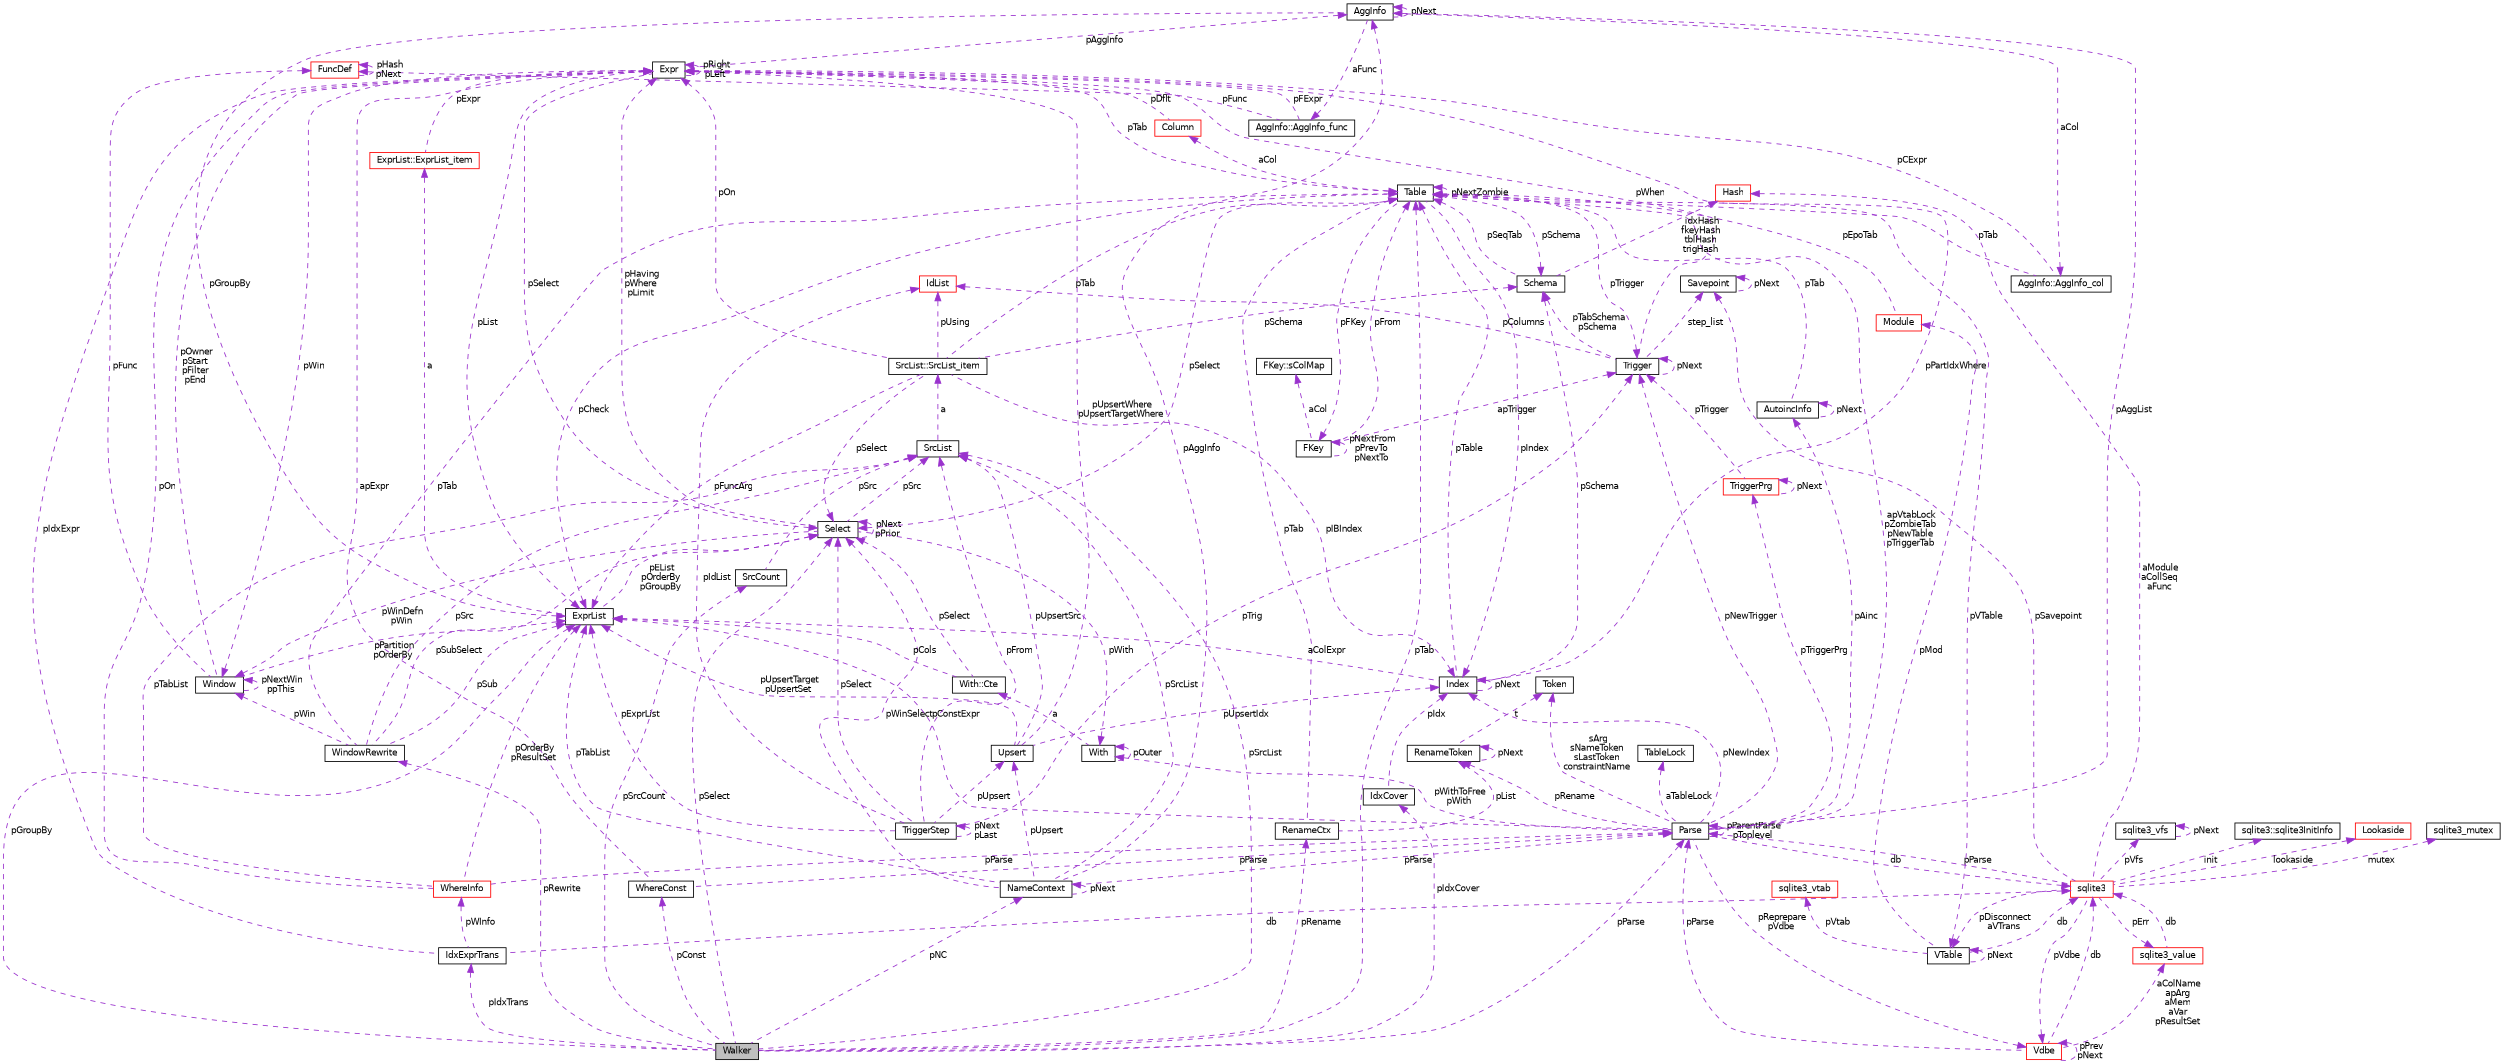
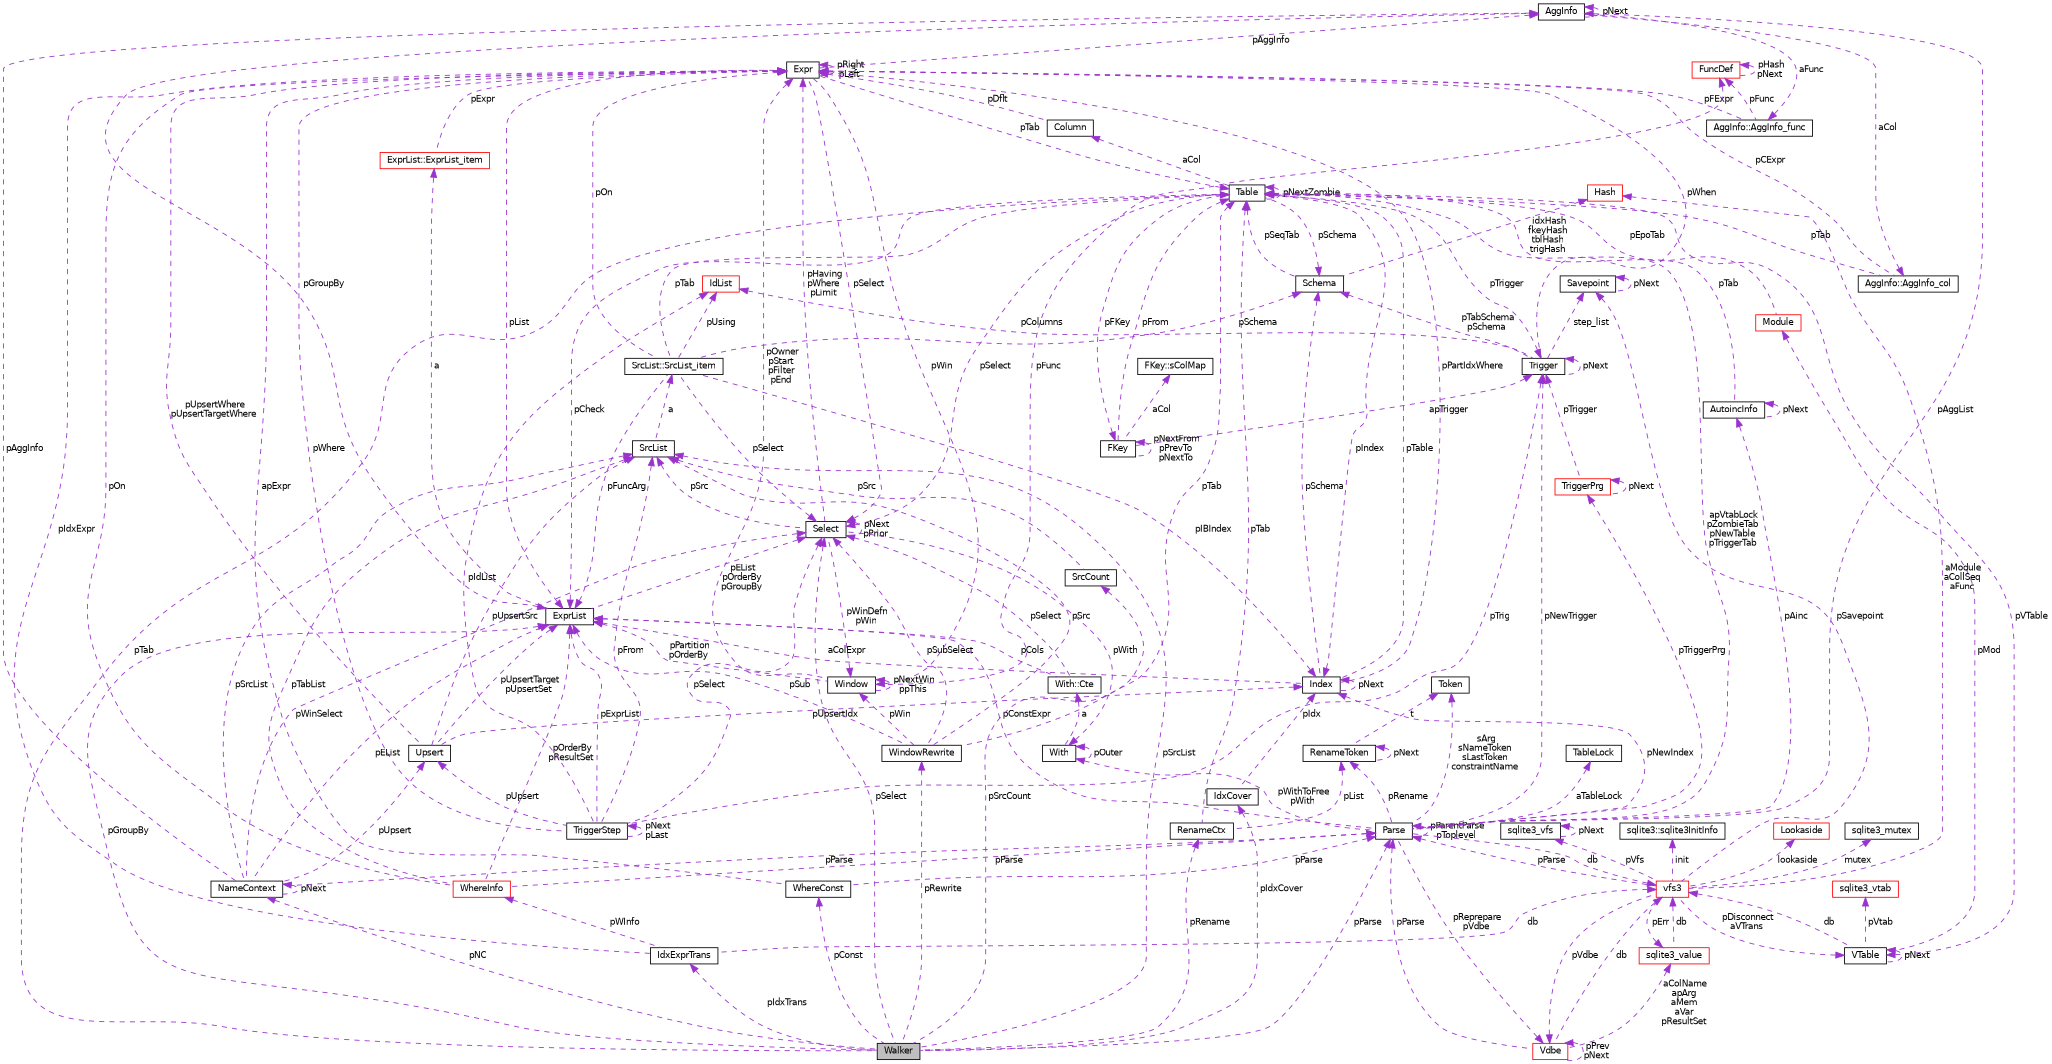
  digraph {
    node [color=black fillcolor=white fontname=Helvetica fontsize=10 shape=record style=filled]
    edge [color=darkorchid3 dir=back fontname=Helvetica fontsize=10 labelfontname=Helvetica labelfontsize=10 style=dashed]
    n1 [fillcolor=grey75 fontcolor=black height=0.2 label=Walker width=0.4]
    n2 [height=0.2 label=NameContext width=0.4]
    n3 [height=0.2 label=AggInfo width=0.4]
    n4 [height=0.2 label=Expr width=0.4]
    n5 [height=0.2 label=Parse width=0.4]
    n6 [height=0.2 label="AggInfo::AggInfo_col" width=0.4]
-   n7 [color=red height=0.2 label=Column width=0.4]
+   n7 [height=0.2 label=Column width=0.4]
    n8 [height=0.2 label=Trigger width=0.4]
    n9 [height=0.2 label=TriggerStep width=0.4]
    n10 [height=0.2 label=Select width=0.4]
    n11 [color=red height=0.2 label="ExprList::ExprList_item" width=0.4]
    n12 [height=0.2 label="SrcList::SrcList_item" width=0.4]
    n13 [height=0.2 label=Index width=0.4]
    n14 [height=0.2 label=Window width=0.4]
    n15 [height=0.2 label=Upsert width=0.4]
    n16 [height=0.2 label="AggInfo::AggInfo_func" width=0.4]
    n17 [height=0.2 label=WhereConst width=0.4]
    n18 [height=0.2 label=IdxExprTrans width=0.4]
    n19 [color=red height=0.2 label=WhereInfo width=0.4]
-   n20 [color=red height=0.2 label=sqlite3 width=0.4]
+   n20 [color=red height=0.2 label=vfs3 width=0.4]
    n21 [color=red height=0.2 label=Vdbe width=0.4]
    n22 [height=0.2 label=Table width=0.4]
    n23 [height=0.2 label=FKey width=0.4]
    n24 [color=red height=0.2 label=TriggerPrg width=0.4]
    n25 [height=0.2 label=WindowRewrite width=0.4]
    n26 [height=0.2 label="With::Cte" width=0.4]
    n27 [height=0.2 label=ExprList width=0.4]
    n28 [height=0.2 label=SrcList width=0.4]
    n29 [height=0.2 label=IdxCover width=0.4]
    n30 [height=0.2 label=Schema width=0.4]
    n31 [height=0.2 label=AutoincInfo width=0.4]
    n32 [color=red height=0.2 label=Module width=0.4]
    n33 [height=0.2 label=RenameCtx width=0.4]
    n34 [height=0.2 label=VTable width=0.4]
    n35 [color=red height=0.2 label=Hash width=0.4]
    n36 [color=red height=0.2 label=sqlite3_value width=0.4]
    n37 [height=0.2 label="FKey::sColMap" width=0.4]
    n38 [color=red height=0.2 label=IdList width=0.4]
    n39 [height=0.2 label=With width=0.4]
    n40 [height=0.2 label=SrcCount width=0.4]
    n41 [color=red height=0.2 label=FuncDef width=0.4]
    n42 [height=0.2 label=TableLock width=0.4]
    n43 [height=0.2 label=Token width=0.4]
    n44 [height=0.2 label=RenameToken width=0.4]
    n45 [height=0.2 label=Savepoint width=0.4]
    n46 [color=red height=0.2 label=Lookaside width=0.4]
    n47 [height=0.2 label=sqlite3_mutex width=0.4]
    n48 [height=0.2 label=sqlite3_vfs width=0.4]
    n49 [height=0.2 label="sqlite3::sqlite3InitInfo" width=0.4]
    n50 [color=red height=0.2 label=sqlite3_vtab width=0.4]
    n2 -> n1 [label=" pNC"]
    n2 -> n2 [label=" pNext"]
    n3 -> n2 [label=" pAggInfo"]
    n3 -> n3 [label=" pNext"]
    n3 -> n4 [label=" pAggInfo"]
    n3 -> n5 [label=" pAggList"]
    n4 -> n4 [label=" pRight\npLeft"]
    n4 -> n6 [label=" pCExpr"]
    n4 -> n7 [label=" pDflt"]
    n4 -> n8 [label=" pWhen"]
+   n4 -> n9 [label=" pWhere"]
    n4 -> n10 [label=" pHaving\npWhere\npLimit"]
    n4 -> n11 [label=" pExpr"]
    n4 -> n12 [label=" pOn"]
    n4 -> n13 [label=" pPartIdxWhere"]
    n4 -> n14 [label=" pOwner\npStart\npFilter\npEnd"]
    n4 -> n15 [label=" pUpsertWhere\npUpsertTargetWhere"]
    n4 -> n16 [label=" pFExpr"]
    n4 -> n17 [label=" apExpr"]
    n4 -> n18 [label=" pIdxExpr"]
    n4 -> n19 [label=" pOn"]
    n5 -> n1 [label=" pParse"]
    n5 -> n2 [label=" pParse"]
    n5 -> n5 [label=" pParentParse\npToplevel"]
    n5 -> n17 [label=" pParse"]
    n5 -> n19 [label=" pParse"]
    n5 -> n20 [label=" pParse"]
    n5 -> n21 [label=" pParse"]
    n6 -> n3 [label=" aCol"]
    n7 -> n22 [label=" aCol"]
    n8 -> n5 [label=" pNewTrigger"]
    n8 -> n8 [label=" pNext"]
    n8 -> n9 [label=" pTrig"]
    n8 -> n22 [label=" pTrigger"]
    n8 -> n23 [label=" apTrigger"]
    n8 -> n24 [label=" pTrigger"]
    n9 -> n9 [label=" pNext\npLast"]
    n10 -> n1 [label=" pSelect"]
    n10 -> n2 [label=" pWinSelect"]
    n10 -> n4 [label=" pSelect"]
    n10 -> n9 [label=" pSelect"]
    n10 -> n10 [label=" pNext\npPrior"]
    n10 -> n12 [label=" pSelect"]
    n10 -> n22 [label=" pSelect"]
    n10 -> n25 [label=" pSubSelect"]
    n10 -> n26 [label=" pSelect"]
    n10 -> n27 [label=" pEList\npOrderBy\npGroupBy"]
    n11 -> n27 [label=" a"]
    n12 -> n28 [label=" a"]
    n13 -> n5 [label=" pNewIndex"]
    n13 -> n12 [label=" pIBIndex"]
    n13 -> n13 [label=" pNext"]
    n13 -> n15 [label=" pUpsertIdx"]
    n13 -> n22 [label=" pIndex"]
    n13 -> n29 [label=" pIdx"]
    n14 -> n4 [label=" pWin"]
    n14 -> n10 [label=" pWinDefn\npWin"]
    n14 -> n14 [label=" pNextWin\nppThis"]
    n14 -> n25 [label=" pWin"]
    n15 -> n2 [label=" pUpsert"]
    n15 -> n9 [label=" pUpsert"]
    n16 -> n3 [label=" aFunc"]
    n17 -> n1 [label=" pConst"]
    n18 -> n1 [label=" pIdxTrans"]
    n19 -> n18 [label=" pWInfo"]
    n20 -> n5 [label=" db"]
    n20 -> n18 [label=" db"]
    n20 -> n21 [label=" db"]
    n20 -> n34 [label=" db"]
    n20 -> n36 [label=" db"]
    n21 -> n5 [label=" pReprepare\npVdbe"]
    n21 -> n20 [label=" pVdbe"]
    n21 -> n21 [label=" pPrev\npNext"]
    n22 -> n1 [label=" pTab"]
    n22 -> n4 [label=" pTab"]
    n22 -> n5 [label=" apVtabLock\npZombieTab\npNewTable\npTriggerTab"]
    n22 -> n6 [label=" pTab"]
    n22 -> n12 [label=" pTab"]
    n22 -> n13 [label=" pTable"]
    n22 -> n22 [label=" pNextZombie"]
    n22 -> n23 [label=" pFrom"]
    n22 -> n25 [label=" pTab"]
    n22 -> n30 [label=" pSeqTab"]
    n22 -> n31 [label=" pTab"]
    n22 -> n32 [label=" pEpoTab"]
    n22 -> n33 [label=" pTab"]
    n23 -> n22 [label=" pFKey"]
    n23 -> n23 [label=" pNextFrom\npPrevTo\npNextTo"]
    n24 -> n5 [label=" pTriggerPrg"]
    n24 -> n24 [label=" pNext"]
    n25 -> n1 [label=" pRewrite"]
    n26 -> n39 [label=" a"]
    n27 -> n1 [label=" pGroupBy"]
-   n27 -> n2 [label=" pTabList"]
+   n27 -> n2 [label=" pEList"]
    n27 -> n3 [label=" pGroupBy"]
    n27 -> n4 [label=" pList"]
    n27 -> n5 [label=" pConstExpr"]
    n27 -> n9 [label=" pExprList"]
    n27 -> n12 [label=" pFuncArg"]
    n27 -> n13 [label=" aColExpr"]
    n27 -> n14 [label=" pPartition\npOrderBy"]
    n27 -> n15 [label=" pUpsertTarget\npUpsertSet"]
    n27 -> n19 [label=" pOrderBy\npResultSet"]
    n27 -> n22 [label=" pCheck"]
    n27 -> n25 [label=" pSub"]
    n27 -> n26 [label=" pCols"]
    n28 -> n1 [label=" pSrcList"]
    n28 -> n2 [label=" pSrcList"]
    n28 -> n9 [label=" pFrom"]
    n28 -> n10 [label=" pSrc"]
    n28 -> n15 [label=" pUpsertSrc"]
    n28 -> n19 [label=" pTabList"]
    n28 -> n25 [label=" pSrc"]
    n28 -> n40 [label=" pSrc"]
    n29 -> n1 [label=" pIdxCover"]
    n30 -> n8 [label=" pTabSchema\npSchema"]
    n30 -> n12 [label=" pSchema"]
    n30 -> n13 [label=" pSchema"]
    n30 -> n22 [label=" pSchema"]
    n31 -> n5 [label=" pAinc"]
    n31 -> n31 [label=" pNext"]
    n32 -> n34 [label=" pMod"]
    n33 -> n1 [label=" pRename"]
    n34 -> n20 [label=" pDisconnect\naVTrans"]
    n34 -> n22 [label=" pVTable"]
    n34 -> n34 [label=" pNext"]
    n35 -> n20 [label=" aModule\naCollSeq\naFunc"]
    n35 -> n30 [label=" idxHash\nfkeyHash\ntblHash\ntrigHash"]
    n36 -> n20 [label=" pErr"]
    n36 -> n21 [label=" aColName\napArg\naMem\naVar\npResultSet"]
    n37 -> n23 [label=" aCol"]
    n38 -> n8 [label=" pColumns"]
    n38 -> n9 [label=" pIdList"]
    n38 -> n12 [label=" pUsing"]
    n39 -> n5 [label=" pWithToFree\npWith"]
    n39 -> n10 [label=" pWith"]
    n39 -> n39 [label=" pOuter"]
    n40 -> n1 [label=" pSrcCount"]
    n41 -> n14 [label=" pFunc"]
    n41 -> n16 [label=" pFunc"]
    n41 -> n41 [label=" pHash\npNext"]
    n42 -> n5 [label=" aTableLock"]
    n43 -> n5 [label=" sArg\nsNameToken\nsLastToken\nconstraintName"]
    n43 -> n44 [label=" t"]
    n44 -> n5 [label=" pRename"]
    n44 -> n33 [label=" pList"]
    n44 -> n44 [label=" pNext"]
    n45 -> n8 [label=" step_list"]
    n45 -> n20 [label=" pSavepoint"]
    n45 -> n45 [label=" pNext"]
    n46 -> n20 [label=" lookaside"]
    n47 -> n20 [label=" mutex"]
    n48 -> n20 [label=" pVfs"]
    n48 -> n48 [label=" pNext"]
    n49 -> n20 [label=" init"]
    n50 -> n34 [label=" pVtab"]
  }
